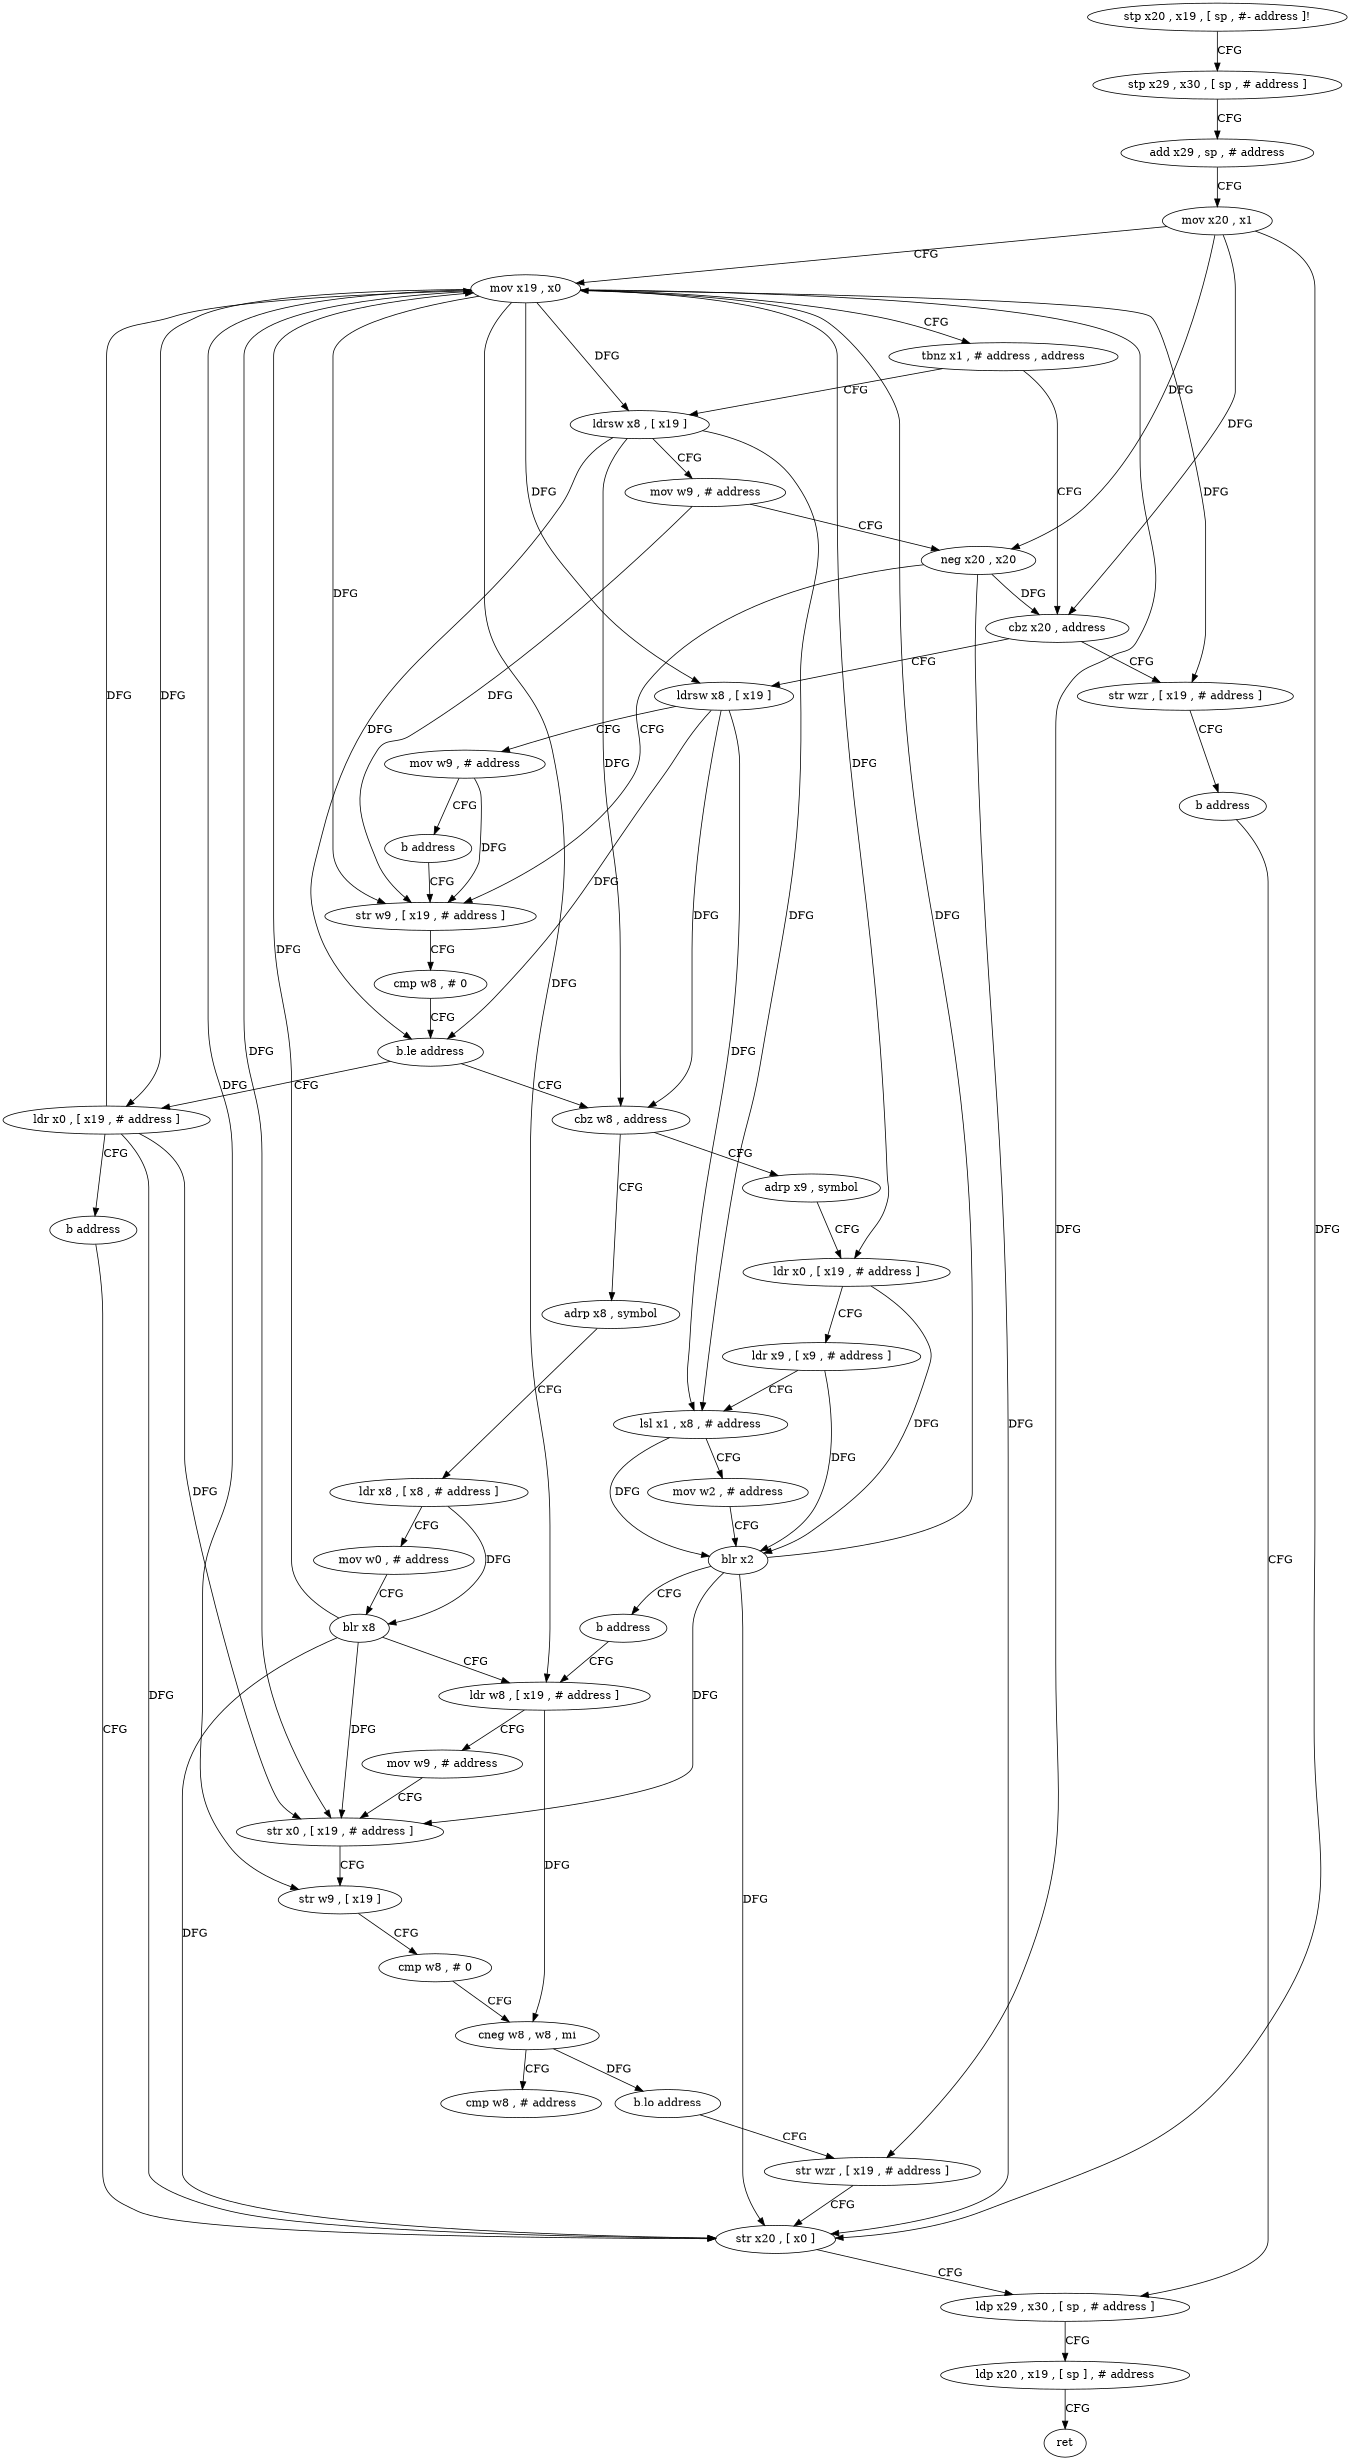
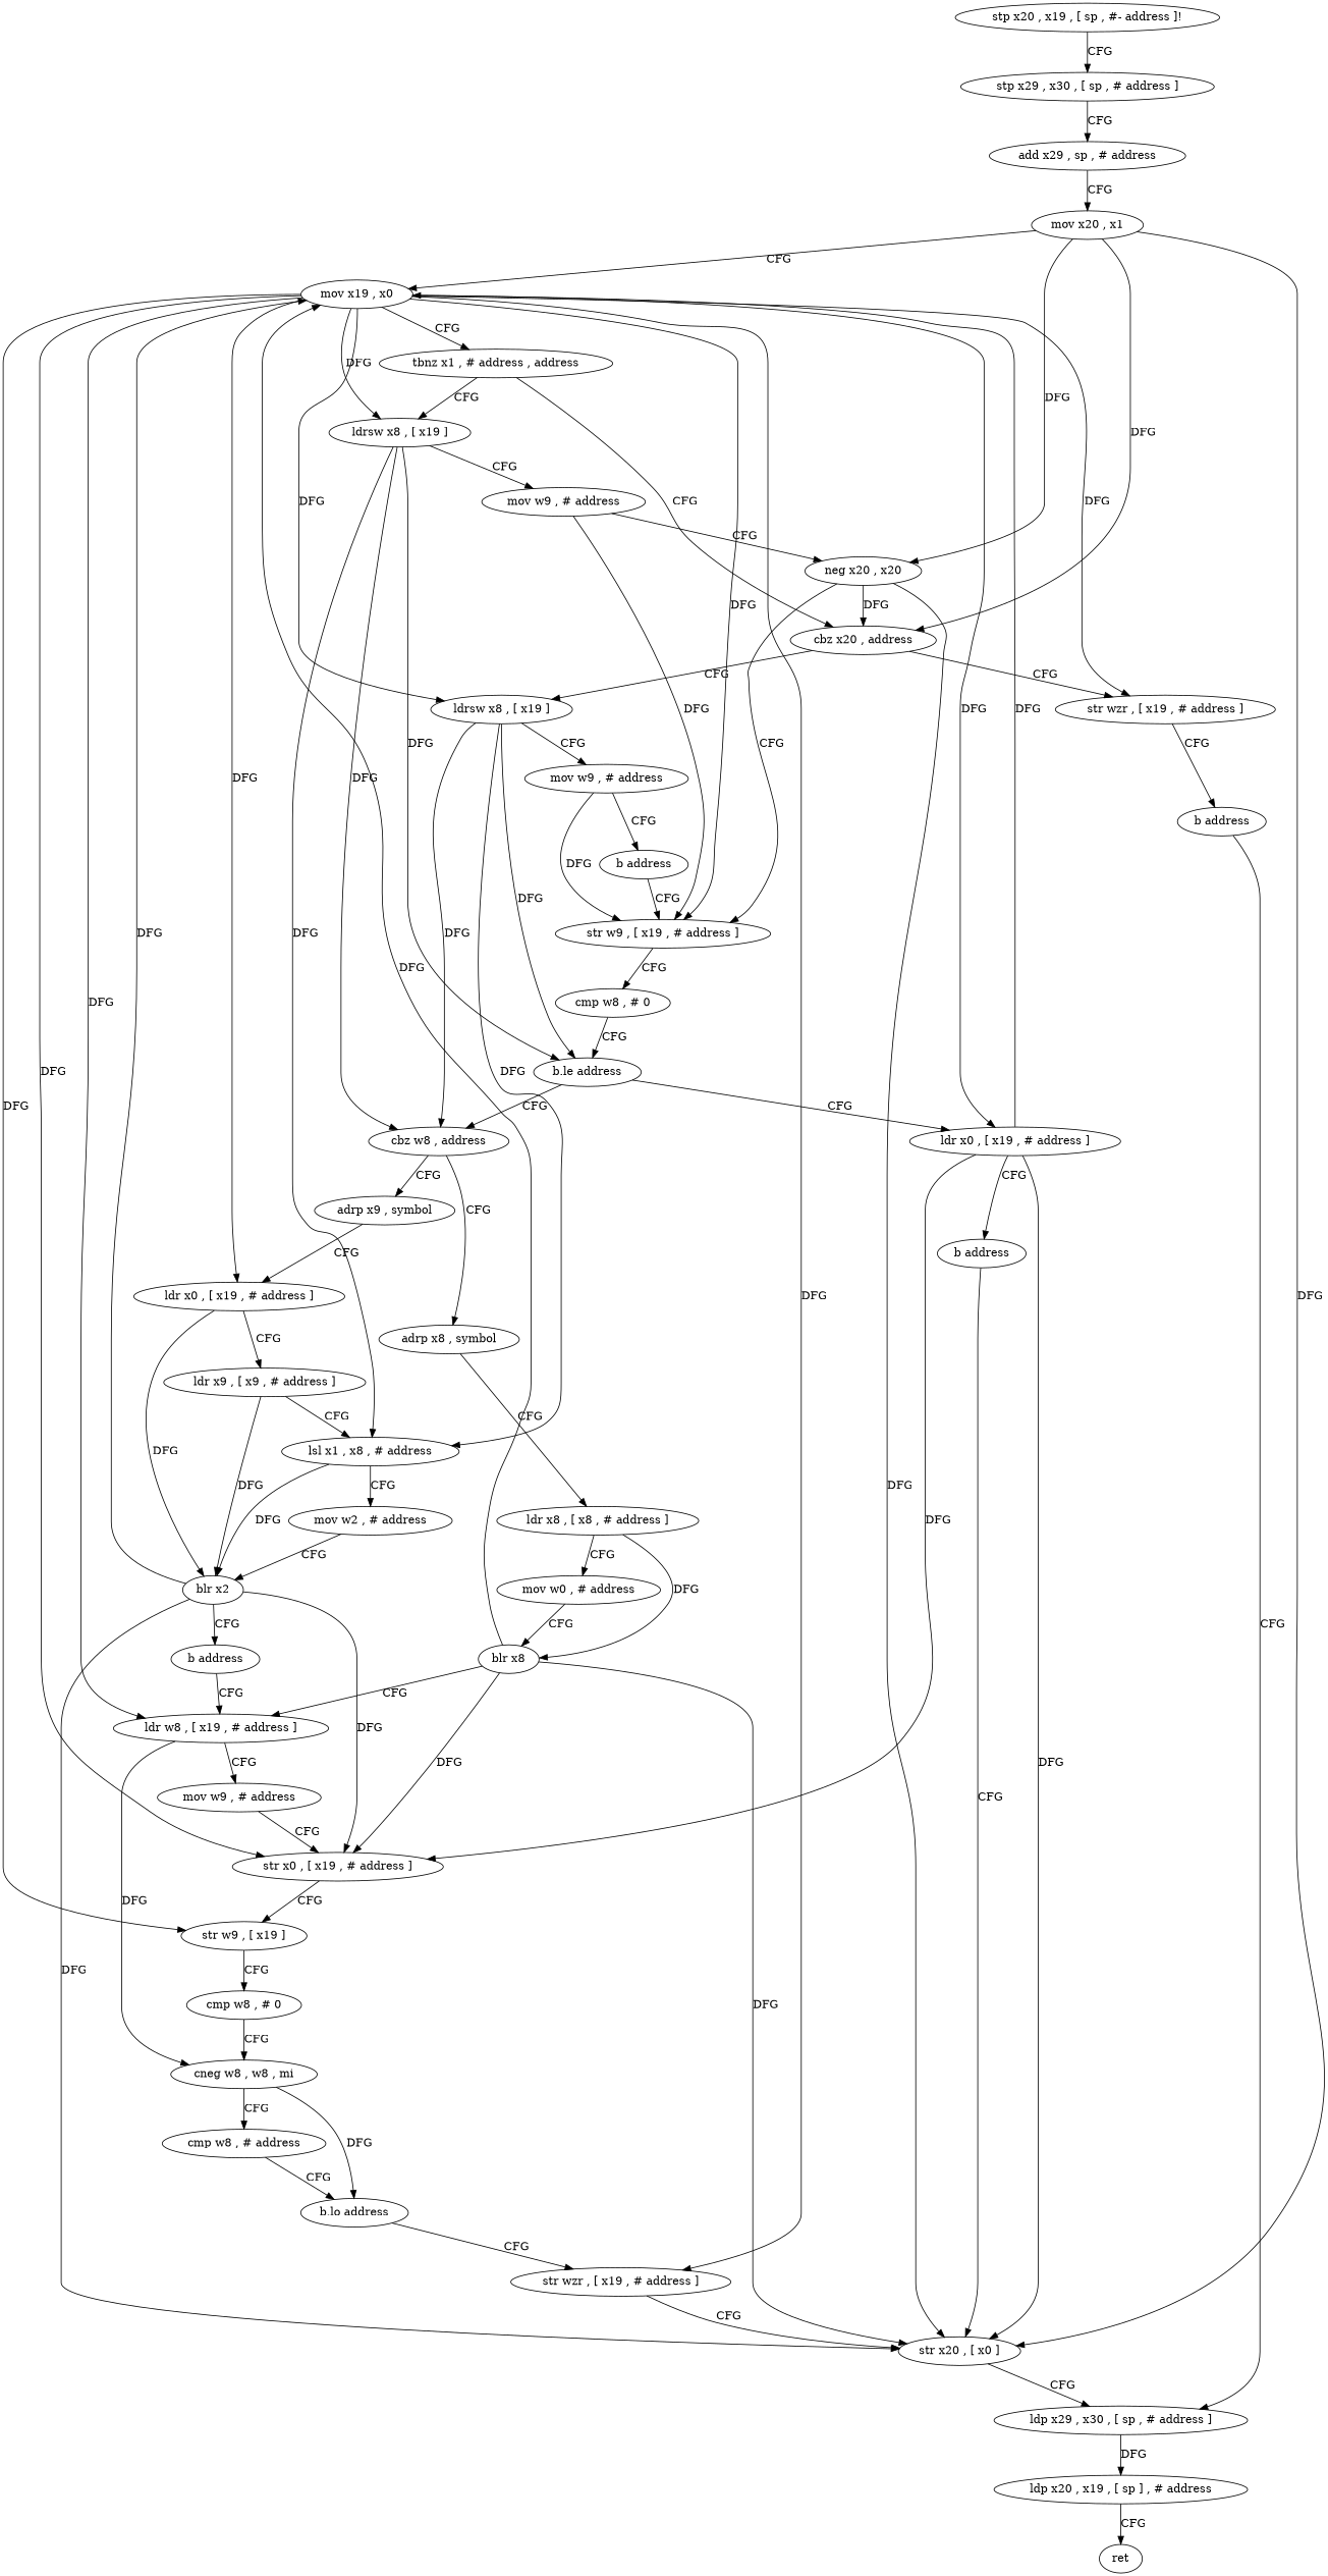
  digraph {
    n1 [label="stp x20 , x19 , [ sp , #- address ]!"]
    n2 [label="stp x29 , x30 , [ sp , # address ]"]
    n3 [label="add x29 , sp , # address"]
    n4 [label="mov x20 , x1"]
    n5 [label="mov x19 , x0"]
    n6 [label="cbz x20 , address"]
    n7 [label="neg x20 , x20"]
    n8 [label="str x20 , [ x0 ]"]
    n9 [label="tbnz x1 , # address , address"]
    n10 [label="ldrsw x8 , [ x19 ]"]
    n11 [label="str w9 , [ x19 , # address ]"]
    n12 [label="str wzr , [ x19 , # address ]"]
    n13 [label="ldrsw x8 , [ x19 ]"]
    n14 [label="ldr x0 , [ x19 , # address ]"]
    n15 [label="ldr w8 , [ x19 , # address ]"]
    n16 [label="ldr x0 , [ x19 , # address ]"]
    n17 [label="str wzr , [ x19 , # address ]"]
    n18 [label="str x0 , [ x19 , # address ]"]
    n19 [label="str w9 , [ x19 ]"]
    n20 [label="ldp x29 , x30 , [ sp , # address ]"]
    n21 [label="mov w9 , # address"]
    n22 [label="cbz w8 , address"]
    n23 [label="lsl x1 , x8 , # address"]
    n24 [label="b.le address"]
    n25 [label="cmp w8 , # 0"]
    n26 [label="b address"]
    n27 [label="mov w9 , # address"]
    n28 [label="b address"]
    n29 [label="mov w9 , # address"]
    n30 [label="cneg w8 , w8 , mi"]
    n31 [label="ldr x9 , [ x9 , # address ]"]
    n32 [label="blr x2"]
    n33 [label="cmp w8 , # 0"]
    n34 [label="adrp x8 , symbol"]
    n35 [label="adrp x9 , symbol"]
    n36 [label="mov w2 , # address"]
    n37 [label="b address"]
    n38 [label="ldr x8 , [ x8 , # address ]"]
    n39 [label="mov w0 , # address"]
    n40 [label="blr x8"]
    n41 [label="ldp x20 , x19 , [ sp ] , # address"]
    n42 [label=ret]
    n43 [label="cmp w8 , # address"]
    n44 [label="b.lo address"]
    n45 [label="b address"]
    n1 -> n2 [label=CFG]
    n2 -> n3 [label=CFG]
    n3 -> n4 [label=CFG]
    n4 -> n5 [label=CFG]
    n4 -> n6 [label=DFG]
    n4 -> n7 [label=DFG]
    n4 -> n8 [label=DFG]
    n5 -> n9 [label=CFG]
    n5 -> n10 [label=DFG]
    n5 -> n11 [label=DFG]
    n5 -> n12 [label=DFG]
    n5 -> n13 [label=DFG]
    n5 -> n14 [label=DFG]
    n5 -> n15 [label=DFG]
    n5 -> n16 [label=DFG]
    n5 -> n17 [label=DFG]
    n5 -> n18 [label=DFG]
    n5 -> n19 [label=DFG]
    n6 -> n12 [label=CFG]
    n6 -> n13 [label=CFG]
    n7 -> n6 [label=DFG]
    n7 -> n8 [label=DFG]
    n7 -> n11 [label=CFG]
    n8 -> n20 [label=CFG]
    n9 -> n6 [label=CFG]
    n9 -> n10 [label=CFG]
    n10 -> n21 [label=CFG]
    n10 -> n22 [label=DFG]
    n10 -> n23 [label=DFG]
    n10 -> n24 [label=DFG]
    n11 -> n25 [label=CFG]
    n12 -> n26 [label=CFG]
    n13 -> n22 [label=DFG]
    n13 -> n23 [label=DFG]
    n13 -> n24 [label=DFG]
    n13 -> n27 [label=CFG]
    n14 -> n5 [label=DFG]
    n14 -> n8 [label=DFG]
    n14 -> n18 [label=DFG]
    n14 -> n28 [label=CFG]
    n15 -> n29 [label=CFG]
    n15 -> n30 [label=DFG]
    n16 -> n31 [label=CFG]
    n16 -> n32 [label=DFG]
    n17 -> n8 [label=CFG]
    n18 -> n19 [label=CFG]
    n19 -> n33 [label=CFG]
-   n20 -> n41 [label=CFG]
+   n20 -> n41 [label=DFG]
    n21 -> n7 [label=CFG]
    n21 -> n11 [label=DFG]
    n22 -> n34 [label=CFG]
    n22 -> n35 [label=CFG]
    n23 -> n32 [label=DFG]
    n23 -> n36 [label=CFG]
    n24 -> n14 [label=CFG]
    n24 -> n22 [label=CFG]
    n25 -> n24 [label=CFG]
    n26 -> n20 [label=CFG]
    n27 -> n11 [label=DFG]
    n27 -> n37 [label=CFG]
    n28 -> n8 [label=CFG]
    n29 -> n18 [label=CFG]
    n30 -> n43 [label=CFG]
    n30 -> n44 [label=DFG]
    n31 -> n23 [label=CFG]
    n31 -> n32 [label=DFG]
    n32 -> n5 [label=DFG]
    n32 -> n8 [label=DFG]
    n32 -> n18 [label=DFG]
    n32 -> n45 [label=CFG]
    n33 -> n30 [label=CFG]
    n34 -> n38 [label=CFG]
    n35 -> n16 [label=CFG]
    n36 -> n32 [label=CFG]
    n37 -> n11 [label=CFG]
    n38 -> n39 [label=CFG]
    n38 -> n40 [label=DFG]
    n39 -> n40 [label=CFG]
    n40 -> n5 [label=DFG]
    n40 -> n8 [label=DFG]
    n40 -> n15 [label=CFG]
    n40 -> n18 [label=DFG]
    n41 -> n42 [label=CFG]
+   n43 -> n44 [label=CFG]
    n44 -> n17 [label=CFG]
    n45 -> n15 [label=CFG]
  }
